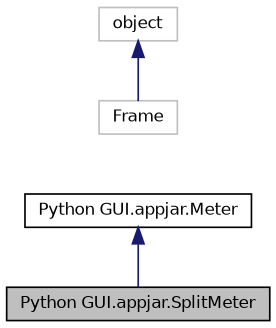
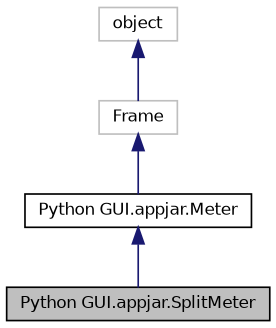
  digraph {
    node [color=black fillcolor=white fontname=Helvetica fontsize=10 shape=record style=filled]
    edge [color=midnightblue dir=back fontname=Helvetica fontsize=10 labelfontname=Helvetica labelfontsize=10 style=solid]
    n1 [fillcolor=grey75 fontcolor=black height=0.2 label="Python GUI.appjar.SplitMeter" width=0.4]
    n2 [height=0.2 label="Python GUI.appjar.Meter" width=0.4]
    n3 [color=grey75 height=0.2 label=Frame width=0.4]
    n4 [color=grey75 height=0.2 label=object width=0.4]
    n2 -> n1
+   n3 -> n2
    n4 -> n3
  }
